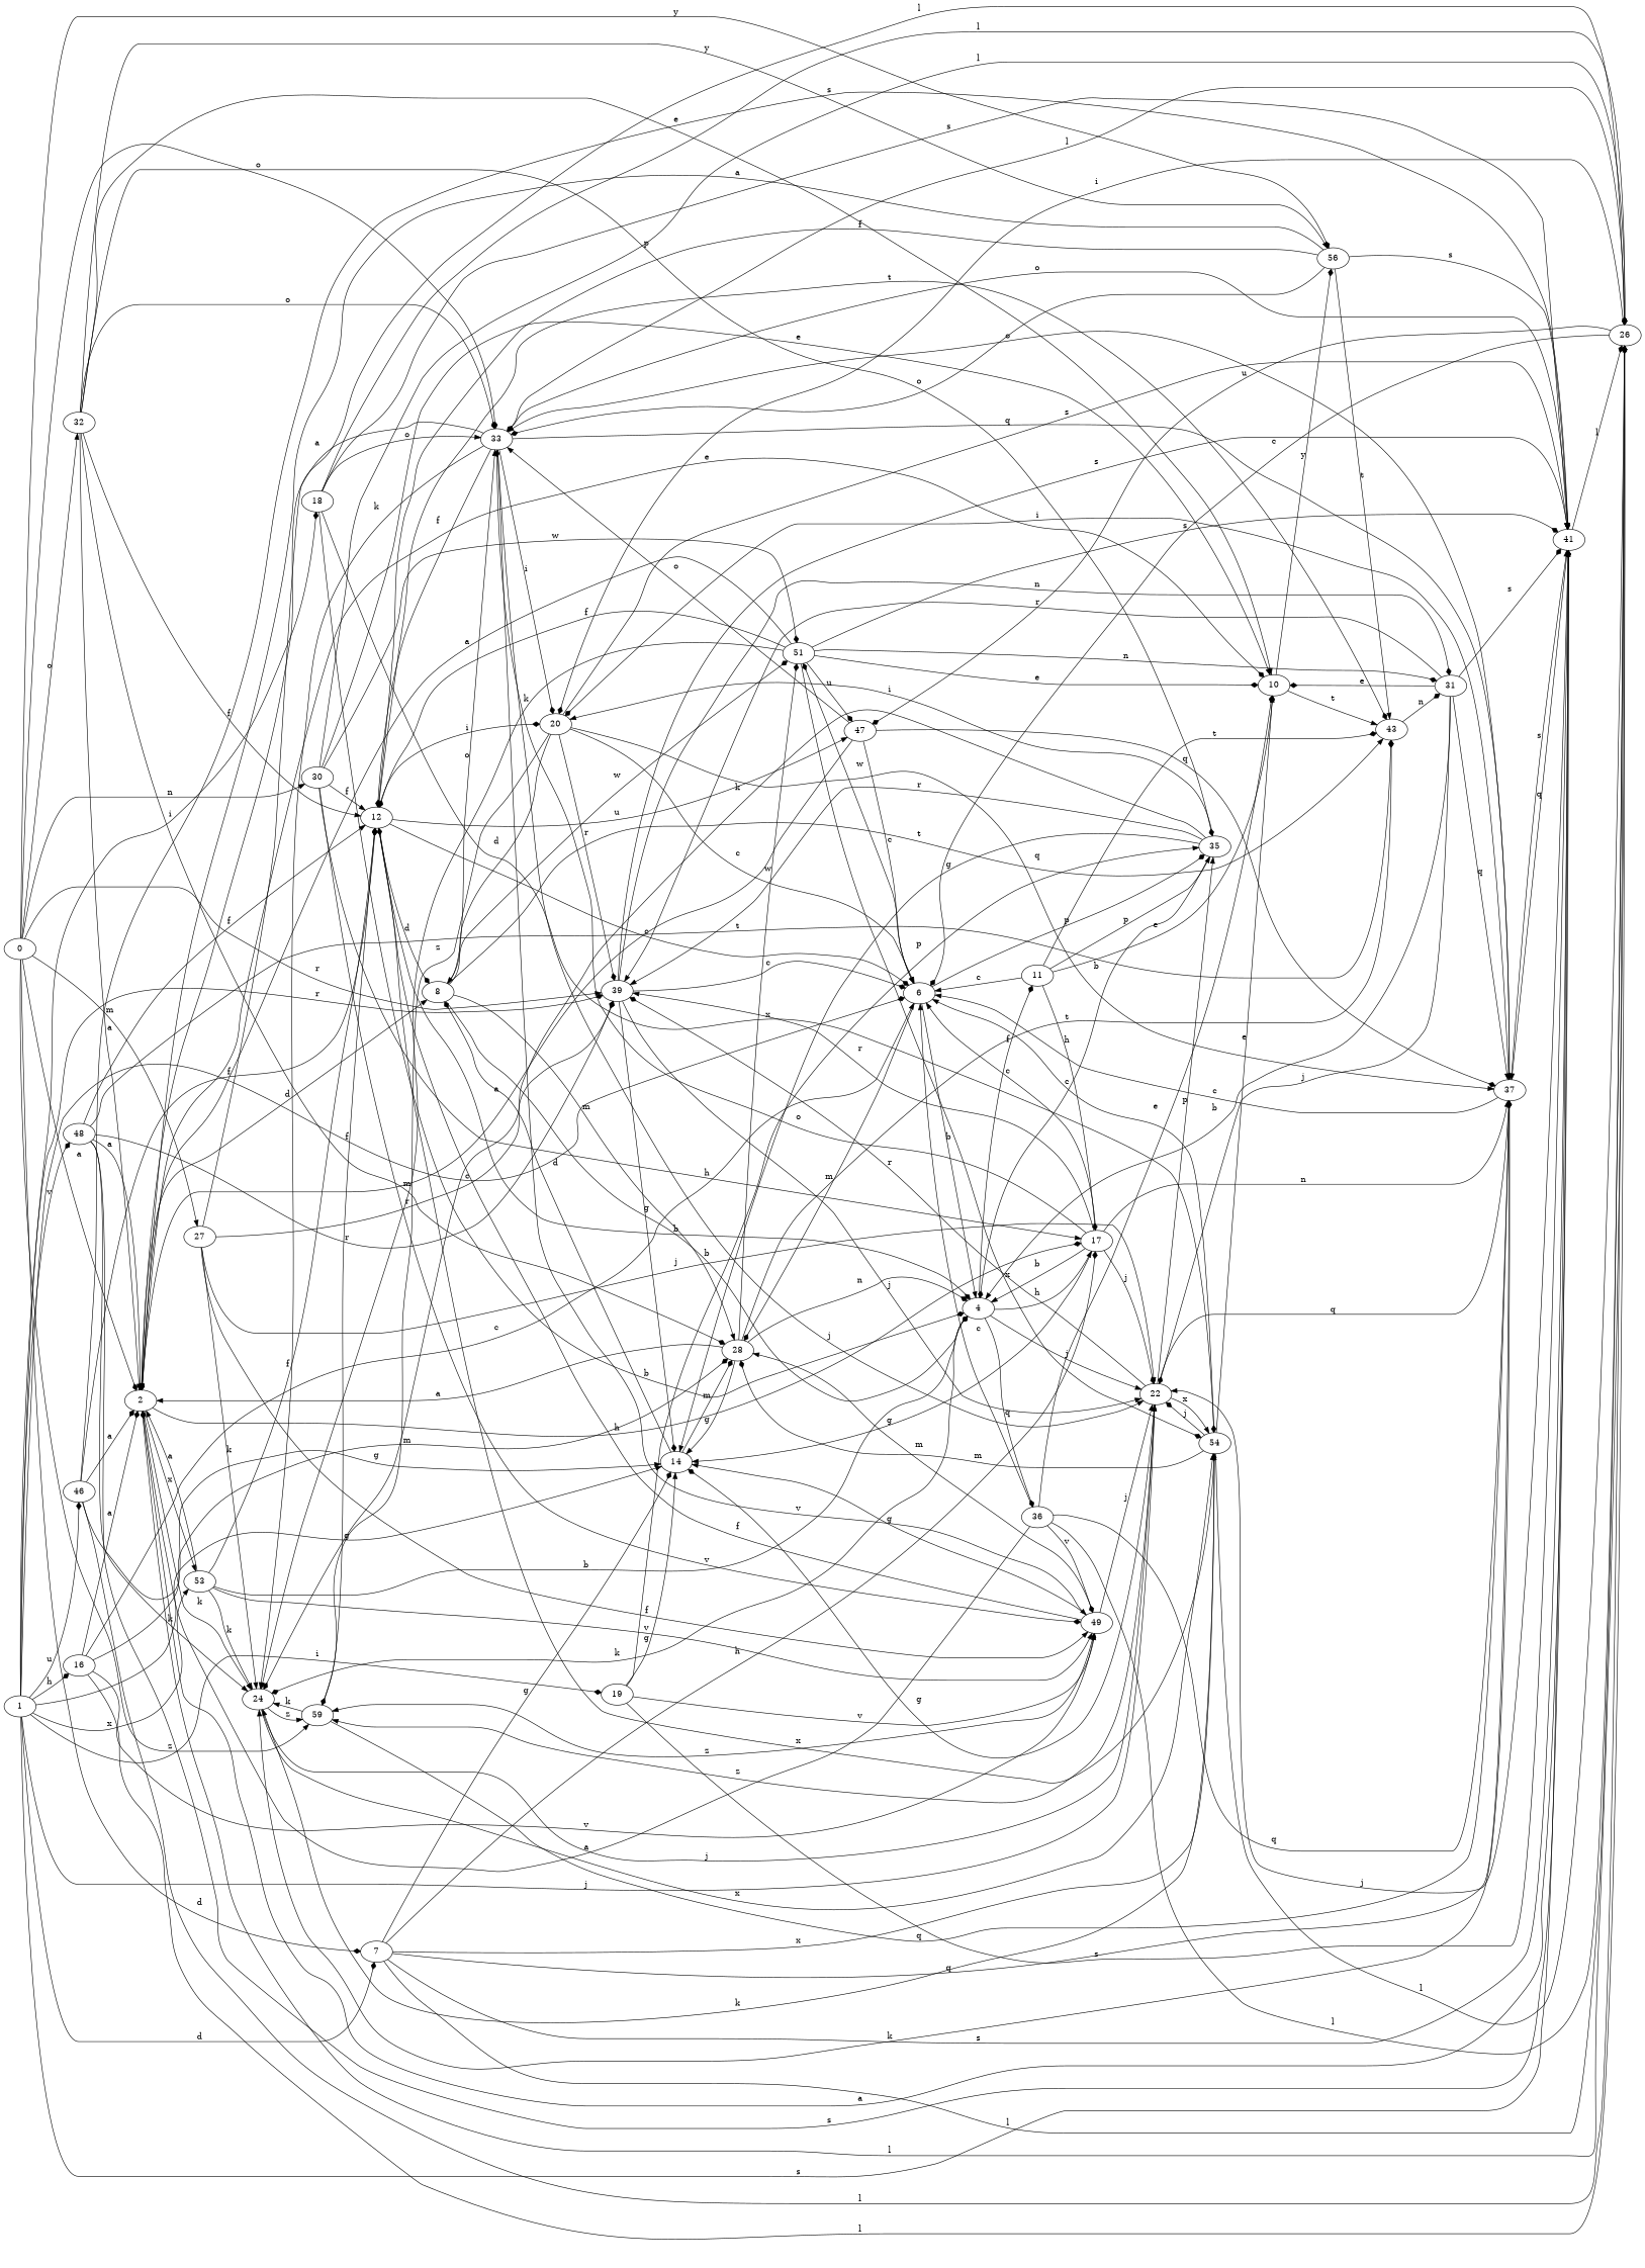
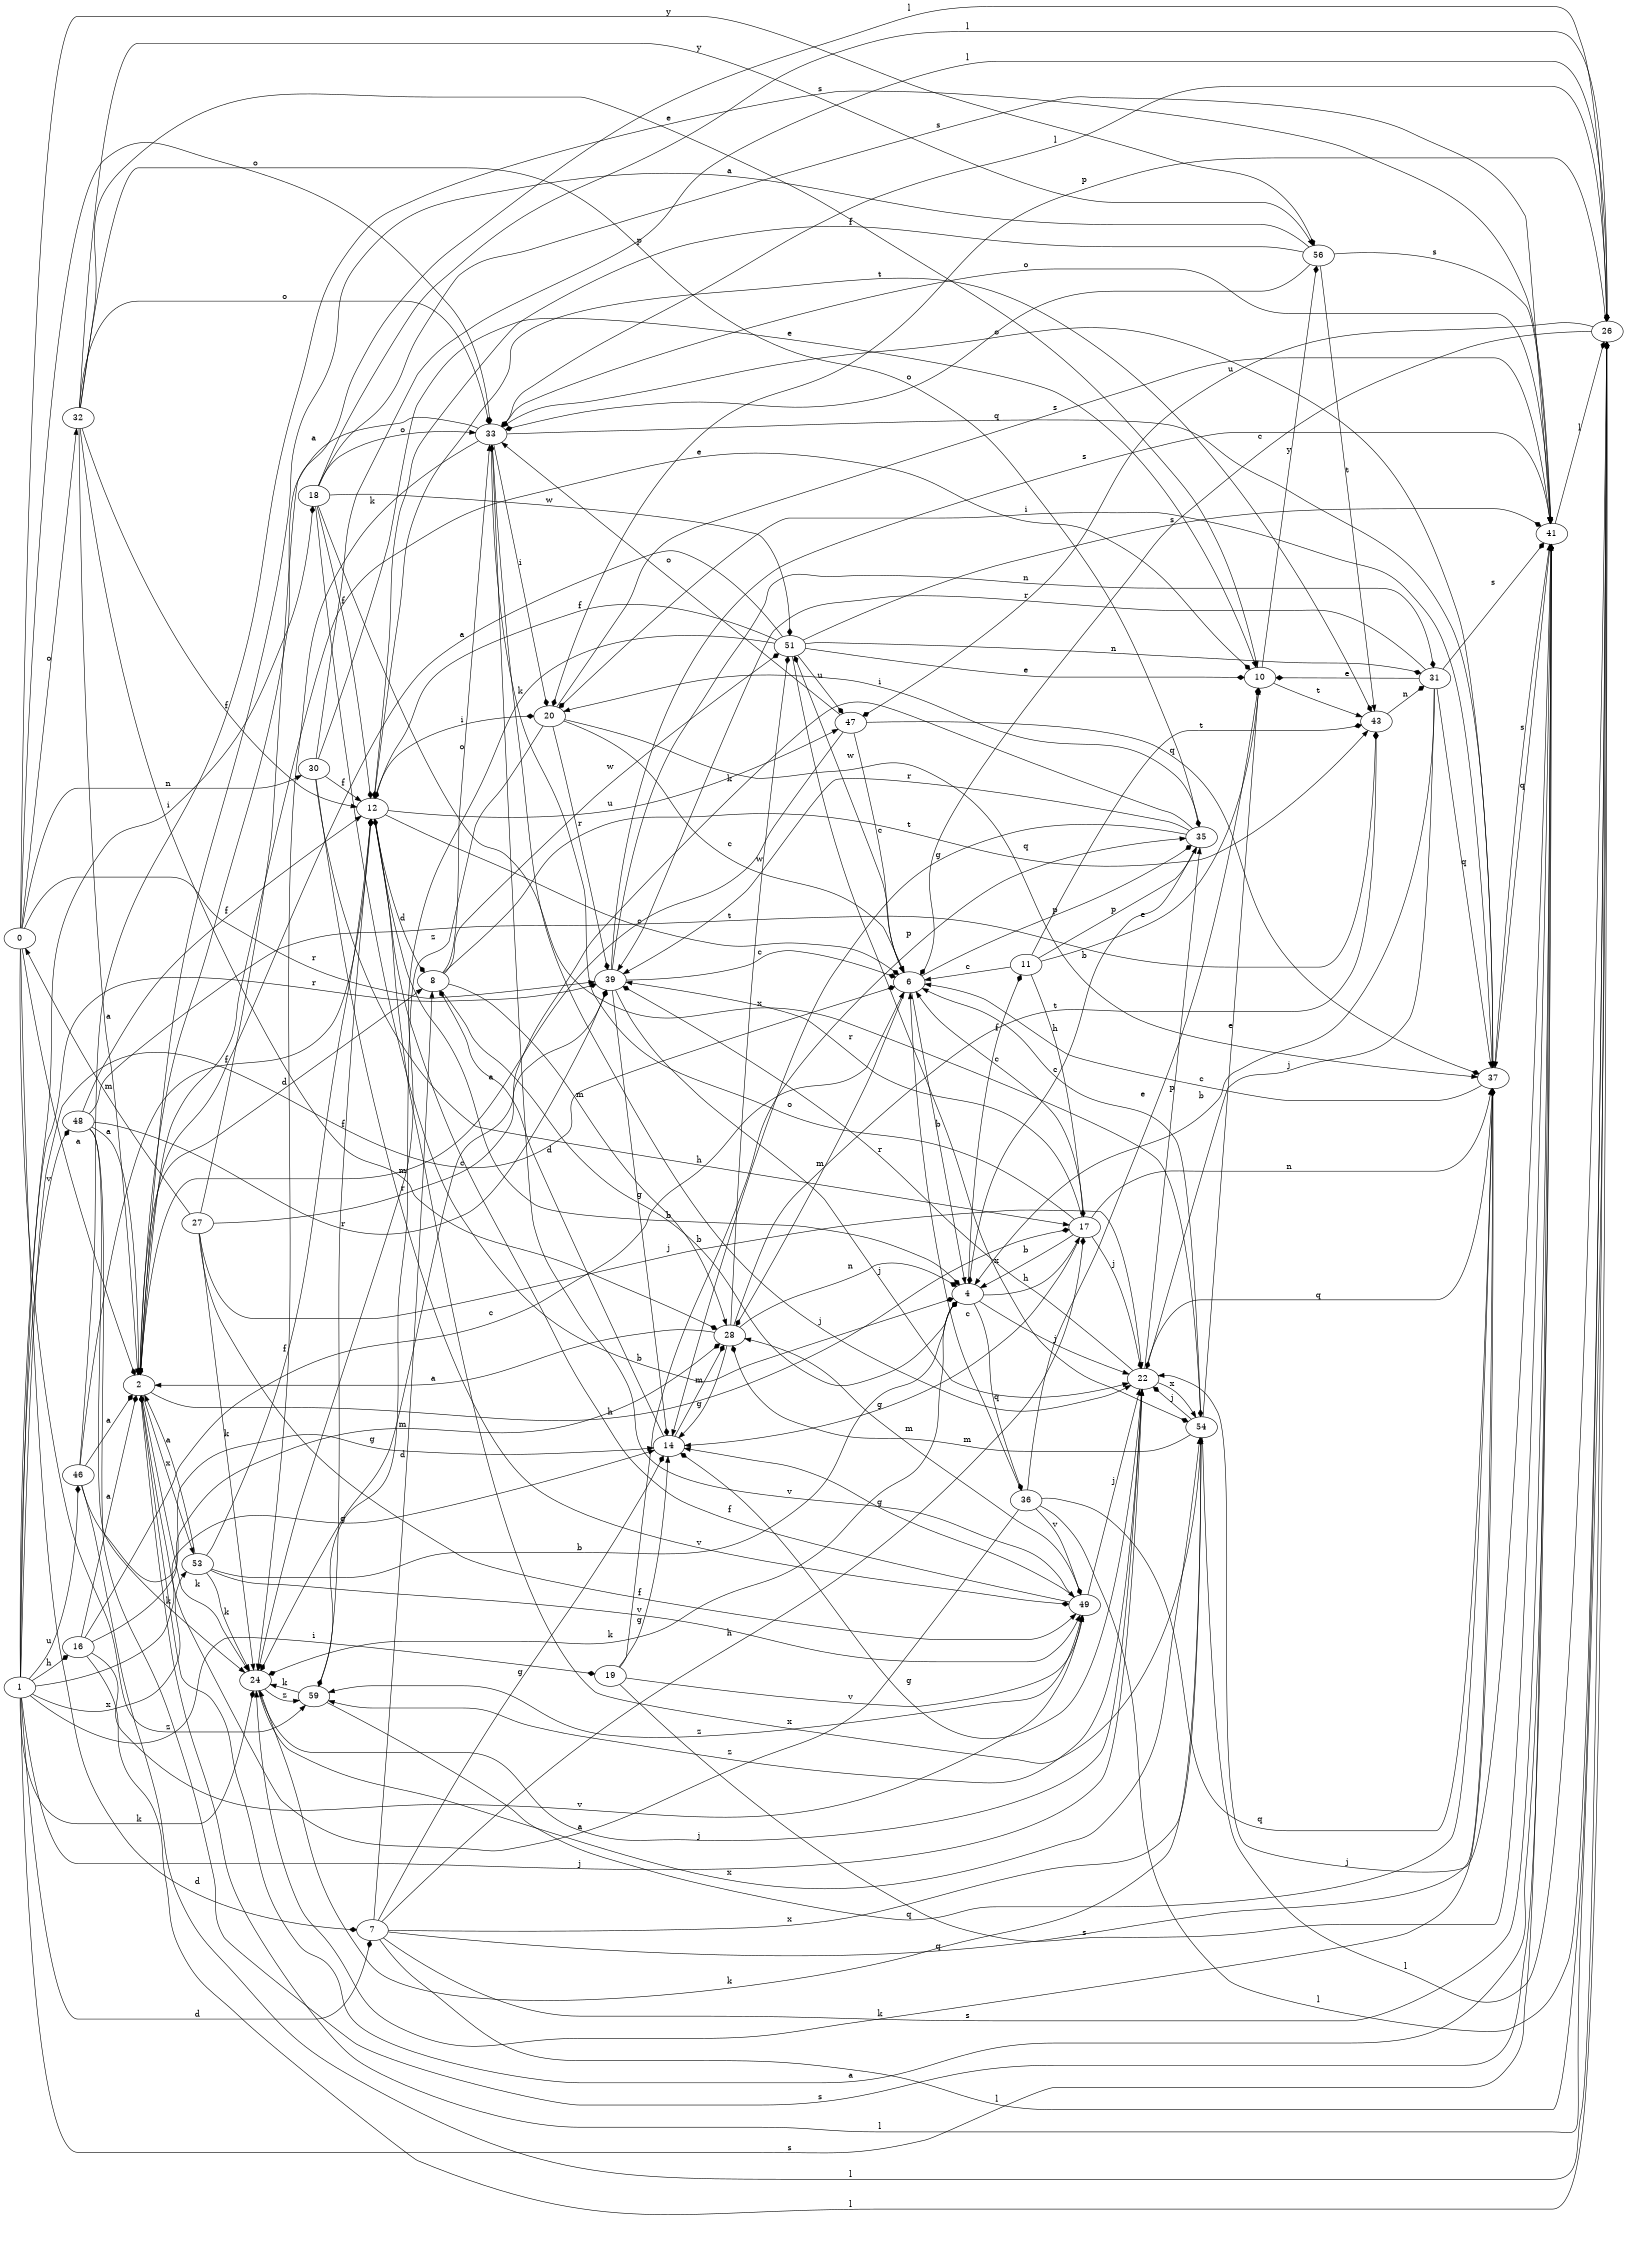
  strict digraph {
    rankdir=LR
    edge [arrowhead=diamond]
    0
    2
    7
    27
    30
    32
    33
    39
    56
    59
    24
    53
    8
    10
    17
    26
    14
    41
    37
    54
    22
    49
    12
    28
    35
    20
    6
    31
    43
    1
    16
    18
    19
    46
    48
    4
    51
    47
    11
    36
    0 -> 2 [label=a]
    0 -> 7 [label=d]
-   0 -> 27 [arrowhead=normal label=m]
+   27 -> 0 [arrowhead=normal label=m]
    0 -> 30 [arrowhead=normal label=n]
    0 -> 32 [arrowhead=normal label=o]
    0 -> 33 [label=o]
    0 -> 39 [arrowhead=normal label=r]
    0 -> 56 [label=y]
    0 -> 59 [arrowhead=normal label=z]
    2 -> 24 [arrowhead=normal label=k]
    2 -> 53 [arrowhead=normal label=x]
    2 -> 8 [arrowhead=normal label=d]
    2 -> 10 [label=e]
    2 -> 17 [label=h]
    2 -> 26 [arrowhead=normal label=l]
    7 -> 17 [label=h]
    7 -> 26 [label=l]
    7 -> 14 [label=g]
    7 -> 41 [label=s]
    7 -> 37 [label=q]
    7 -> 54 [arrowhead=normal label=x]
    27 -> 39 [label=r]
    27 -> 24 [arrowhead=normal label=k]
    27 -> 26 [label=l]
    27 -> 22 [arrowhead=normal label=j]
    27 -> 49 [arrowhead=normal label=f]
    30 -> 10 [arrowhead=normal label=e]
    30 -> 17 [arrowhead=normal label=h]
    30 -> 26 [label=l]
    30 -> 49 [label=v]
    30 -> 12 [arrowhead=normal label=f]
    32 -> 2 [arrowhead=normal label=a]
    32 -> 33 [label=o]
    32 -> 56 [arrowhead=normal label=y]
    32 -> 10 [arrowhead=normal label=e]
    32 -> 12 [arrowhead=normal label=f]
    32 -> 28 [label=m]
    32 -> 35 [label=p]
    33 -> 2 [label=a]
    33 -> 24 [arrowhead=normal label=k]
    33 -> 26 [arrowhead=normal label=l]
    33 -> 37 [label=q]
    33 -> 22 [arrowhead=normal label=j]
    33 -> 49 [arrowhead=normal label=v]
-   33 -> 12 [label=f]
+   18 -> 12 [label=f]
    33 -> 20 [label=i]
    39 -> 14 [label=g]
    39 -> 41 [arrowhead=normal label=s]
    39 -> 22 [arrowhead=normal label=j]
    39 -> 6 [label=c]
    39 -> 31 [label=n]
    56 -> 2 [arrowhead=normal label=a]
    56 -> 33 [label=o]
    56 -> 41 [label=s]
    56 -> 12 [label=f]
    56 -> 43 [arrowhead=normal label=t]
    59 -> 24 [arrowhead=normal label=k]
    59 -> 37 [label=q]
    59 -> 12 [label=f]
    24 -> 59 [arrowhead=normal label=z]
    24 -> 54 [arrowhead=normal label=x]
    24 -> 22 [arrowhead=normal label=j]
    53 -> 2 [arrowhead=normal label=a]
    53 -> 24 [arrowhead=normal label=k]
    53 -> 49 [arrowhead=normal label=v]
    53 -> 12 [label=f]
    53 -> 4 [label=b]
    8 -> 33 [arrowhead=normal label=o]
    8 -> 28 [arrowhead=normal label=m]
    8 -> 43 [arrowhead=normal label=t]
    8 -> 4 [label=b]
    8 -> 51 [label=w]
    10 -> 56 [label=y]
    10 -> 43 [arrowhead=normal label=t]
    17 -> 33 [label=o]
    17 -> 39 [arrowhead=normal label=r]
    17 -> 14 [arrowhead=normal label=g]
    17 -> 37 [arrowhead=normal label=n]
    17 -> 22 [label=j]
    17 -> 6 [arrowhead=normal label=c]
    17 -> 4 [arrowhead=normal label=b]
-   26 -> 20 [label=i]
+   26 -> 20 [label=p]
    26 -> 6 [label=c]
    26 -> 47 [label=u]
    14 -> 8 [label=d]
    14 -> 28 [label=m]
    41 -> 2 [label=a]
    41 -> 33 [label=o]
    41 -> 26 [label=l]
    41 -> 37 [arrowhead=normal label=q]
    41 -> 22 [arrowhead=normal label=j]
    37 -> 33 [arrowhead=normal label=o]
    37 -> 24 [arrowhead=normal label=k]
    37 -> 41 [arrowhead=normal label=s]
    37 -> 20 [label=i]
    37 -> 6 [arrowhead=normal label=c]
    54 -> 24 [arrowhead=normal label=k]
    54 -> 10 [arrowhead=normal label=e]
    54 -> 26 [label=l]
    54 -> 22 [label=j]
    54 -> 28 [label=m]
    54 -> 6 [arrowhead=normal label=c]
    22 -> 39 [label=r]
    22 -> 59 [arrowhead=normal label=z]
    22 -> 14 [label=g]
    22 -> 37 [label=q]
    22 -> 54 [arrowhead=normal label=x]
    22 -> 35 [arrowhead=normal label=p]
    49 -> 59 [arrowhead=normal label=z]
    49 -> 14 [arrowhead=normal label=g]
    49 -> 22 [arrowhead=normal label=j]
    49 -> 12 [label=f]
    49 -> 28 [arrowhead=normal label=m]
    12 -> 8 [label=d]
    12 -> 54 [label=x]
    12 -> 20 [label=i]
    12 -> 6 [label=c]
    12 -> 43 [label=t]
    12 -> 4 [label=b]
    12 -> 47 [arrowhead=normal label=u]
    28 -> 2 [arrowhead=normal label=a]
    28 -> 14 [arrowhead=normal label=g]
    28 -> 43 [label=t]
    28 -> 4 [label=n]
    28 -> 51 [label=w]
    35 -> 39 [arrowhead=normal label=r]
    35 -> 24 [label=k]
    35 -> 14 [arrowhead=normal label=g]
    35 -> 20 [arrowhead=normal label=i]
    35 -> 4 [label=b]
    20 -> 39 [label=r]
    20 -> 59 [label=z]
-   20 -> 8 [arrowhead=normal label=d]
+   7 -> 8 [arrowhead=normal label=d]
    20 -> 41 [arrowhead=normal label=s]
    20 -> 37 [arrowhead=normal label=q]
    20 -> 6 [arrowhead=normal label=c]
    6 -> 28 [label=m]
    6 -> 35 [label=p]
    6 -> 4 [arrowhead=normal label=b]
    6 -> 51 [label=w]
    31 -> 39 [arrowhead=normal label=r]
    31 -> 10 [label=e]
    31 -> 41 [label=s]
    31 -> 37 [arrowhead=normal label=q]
    31 -> 22 [label=j]
    31 -> 4 [arrowhead=normal label=b]
    43 -> 31 [label=n]
    1 -> 7 [label=d]
    1 -> 39 [label=r]
+   1 -> 24 [label=k]
    1 -> 53 [arrowhead=normal label=x]
    1 -> 14 [arrowhead=normal label=g]
    1 -> 41 [label=s]
    1 -> 22 [arrowhead=normal label=j]
    1 -> 6 [label=c]
    1 -> 16 [label=h]
    1 -> 18 [label=i]
    1 -> 19 [label=i]
    1 -> 46 [label=u]
    1 -> 48 [label=v]
    16 -> 2 [label=a]
    16 -> 26 [label=l]
    16 -> 49 [label=v]
    16 -> 28 [label=m]
    16 -> 6 [arrowhead=normal label=c]
    18 -> 33 [arrowhead=normal label=o]
    18 -> 26 [label=l]
    18 -> 41 [arrowhead=normal label=s]
    18 -> 54 [label=x]
    18 -> 4 [label=b]
-   30 -> 51 [label=w]
+   18 -> 51 [label=w]
    19 -> 14 [arrowhead=normal label=g]
    19 -> 41 [label=s]
    19 -> 49 [arrowhead=normal label=v]
    19 -> 35 [arrowhead=normal label=p]
    46 -> 2 [label=a]
    46 -> 26 [label=l]
    46 -> 14 [arrowhead=normal label=g]
    46 -> 41 [arrowhead=normal label=s]
    46 -> 12 [label=f]
    48 -> 2 [label=a]
    48 -> 39 [label=r]
    48 -> 24 [arrowhead=normal label=k]
    48 -> 41 [arrowhead=normal label=s]
    48 -> 12 [arrowhead=normal label=f]
    48 -> 43 [label=t]
    4 -> 24 [label=k]
    4 -> 17 [arrowhead=normal label=h]
    4 -> 22 [arrowhead=normal label=j]
    4 -> 11 [label=f]
    4 -> 36 [label=q]
    51 -> 2 [arrowhead=normal label=a]
    51 -> 24 [arrowhead=normal label=k]
    51 -> 10 [label=e]
    51 -> 41 [label=s]
    51 -> 54 [label=x]
    51 -> 12 [label=f]
    51 -> 31 [label=n]
    51 -> 47 [label=u]
    47 -> 2 [label=a]
    47 -> 33 [arrowhead=normal label=o]
    47 -> 37 [label=q]
    47 -> 6 [arrowhead=normal label=c]
    11 -> 10 [label=e]
    11 -> 17 [label=h]
    11 -> 35 [arrowhead=normal label=p]
    11 -> 6 [arrowhead=normal label=c]
    11 -> 43 [label=t]
    36 -> 2 [label=a]
    36 -> 10 [label=e]
    36 -> 26 [label=l]
    36 -> 37 [label=q]
    36 -> 49 [label=v]
    36 -> 6 [arrowhead=normal label=c]
  }
